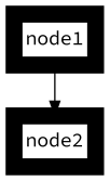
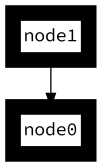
  digraph {
    splines=ortho
    fontname="Source Code Pro"
    node [penwidth=12 shape=box fontname="Source Code Pro"]
    node1
-   node2
+   node2 [label=node0]
    node1 -> node2 [fontname="Source Code Pro"]
  }
